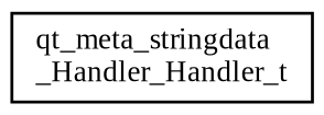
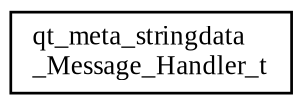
  digraph {
    rankdir=LR
    fontname="Liberation Serif"
-   n1 [color=black fillcolor=white fontname="Liberation Serif" fontsize=10 height=0.2 label="qt_meta_stringdata\l_Handler_Handler_t" shape=record style=filled width=0.4]
+   n1 [color=black fillcolor=white fontname="Liberation Serif" fontsize=10 height=0.2 label="qt_meta_stringdata\l_Message_Handler_t" shape=record style=filled width=0.4]
  }
